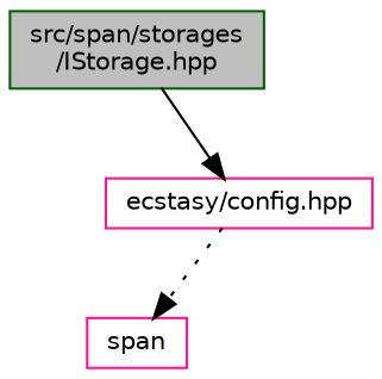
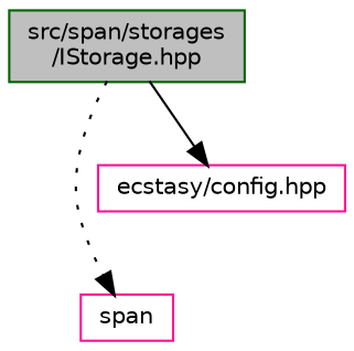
  digraph {
    node [color=deeppink fillcolor=white fontname=Helvetica fontsize=10 shape=record style=filled]
    edge [color=black fontname=Helvetica fontsize=10 labelfontname=Helvetica labelfontsize=10]
    n1 [color=darkgreen fillcolor=grey75 fontcolor=black height=0.2 label="src/span/storages\l/IStorage.hpp" width=0.4]
    n2 [height=0.2 label=span width=0.4]
    n3 [height=0.2 label="ecstasy/config.hpp" width=0.4]
-   n3 -> n2 [style=dotted]
+   n1 -> n2 [style=dotted]
    n1 -> n3 [style=solid]
  }
